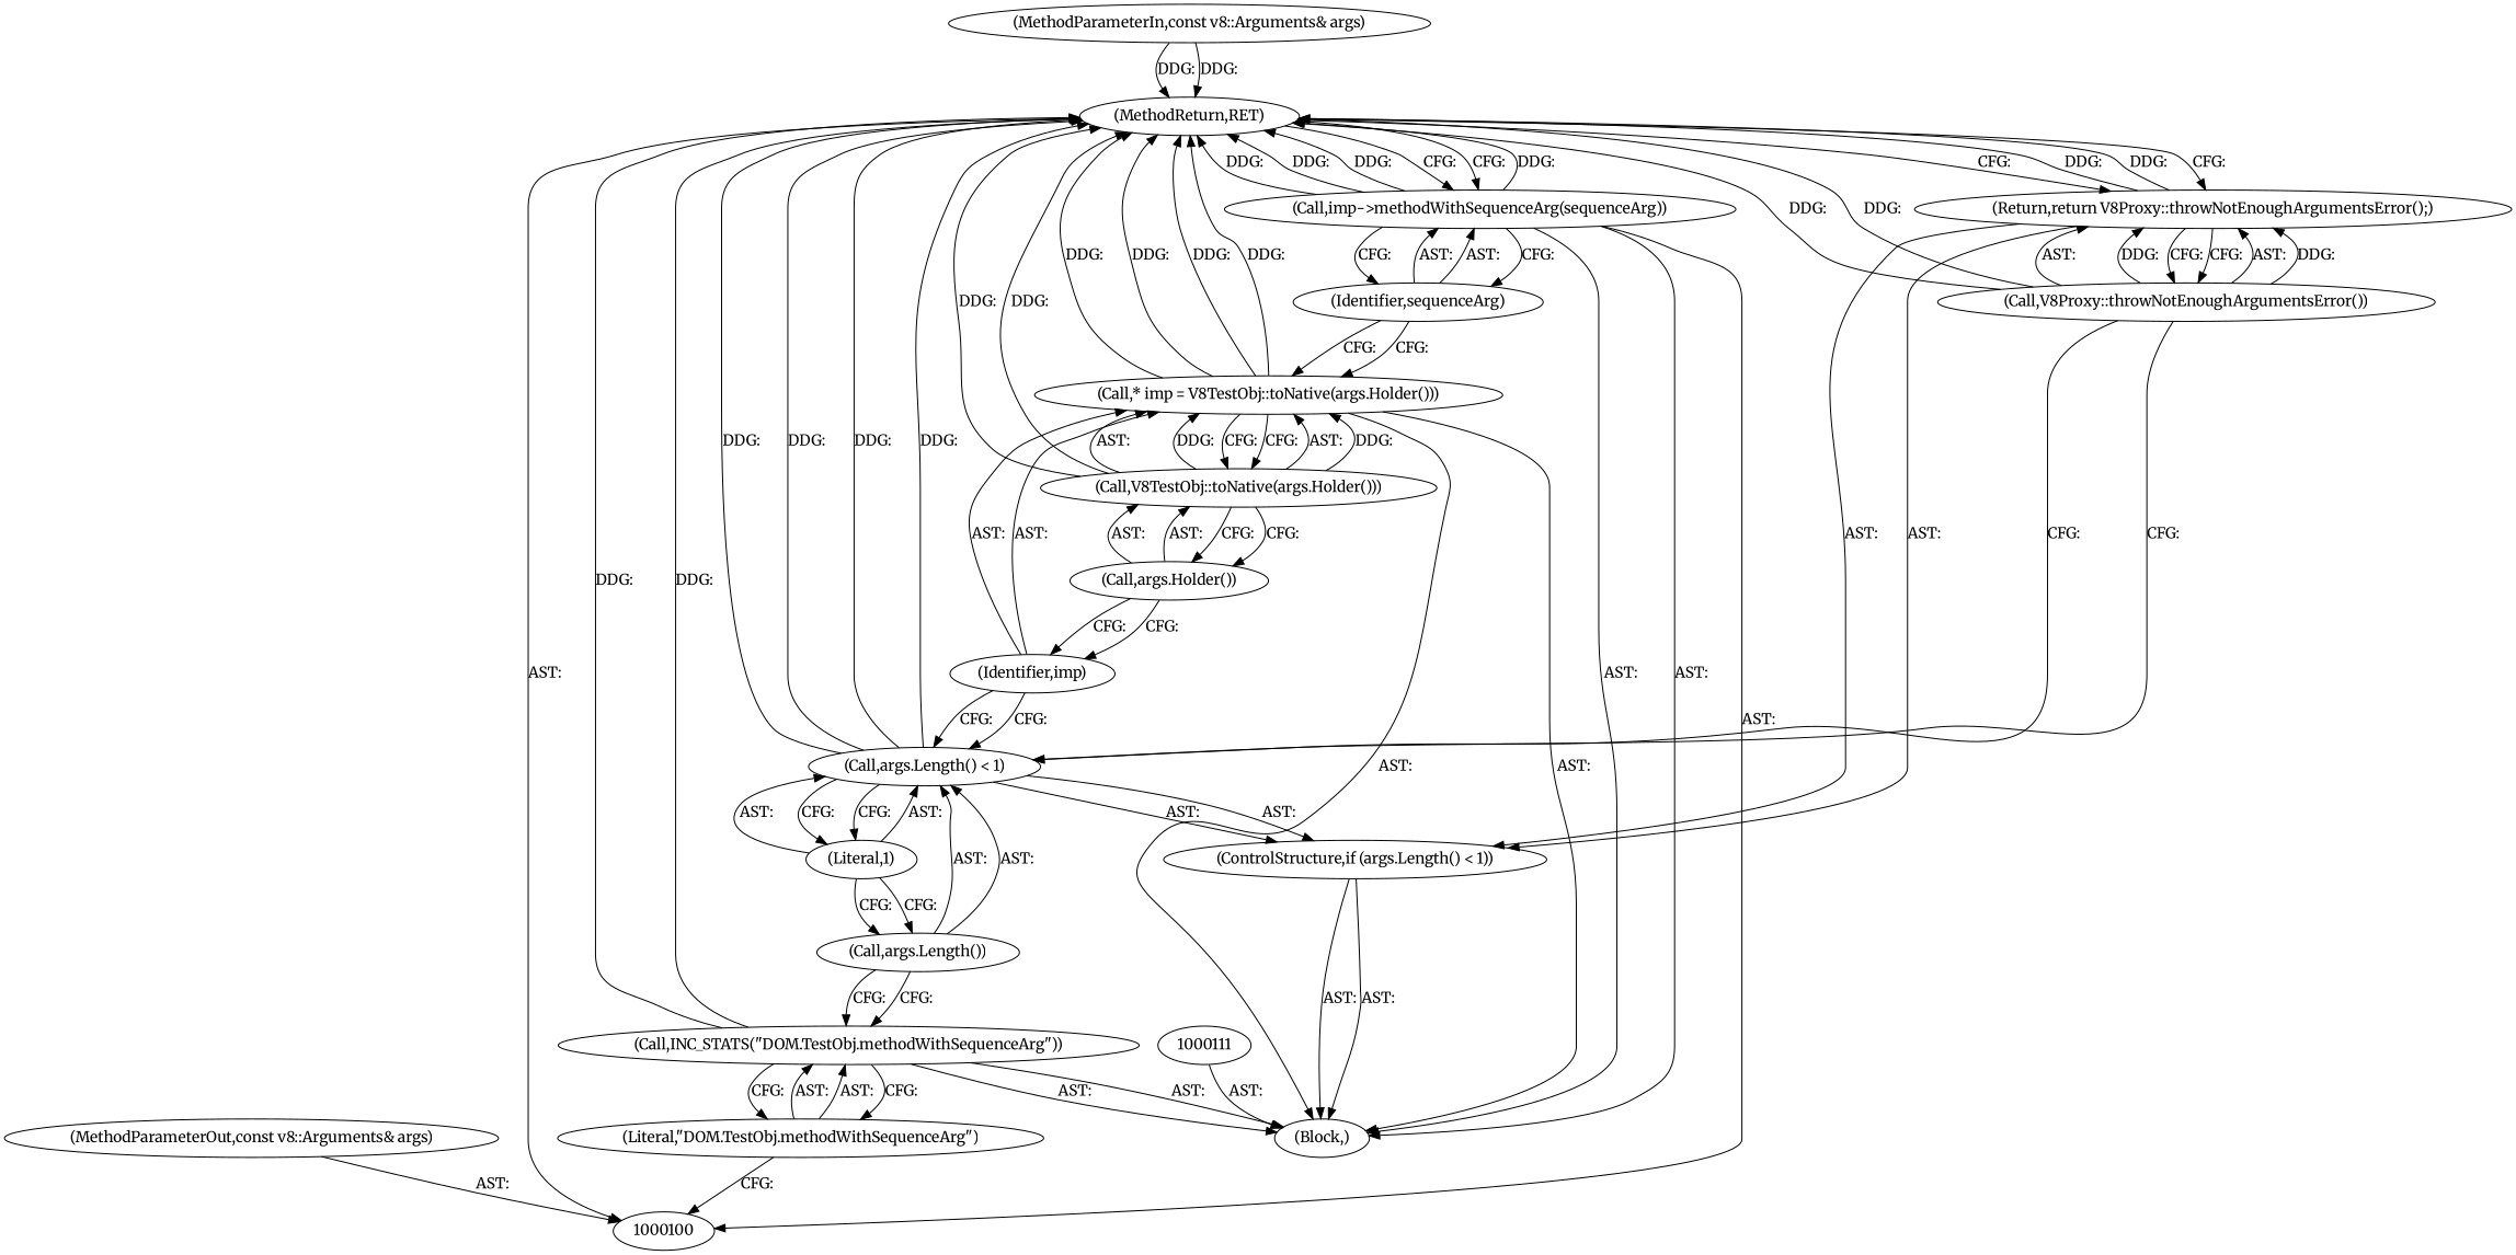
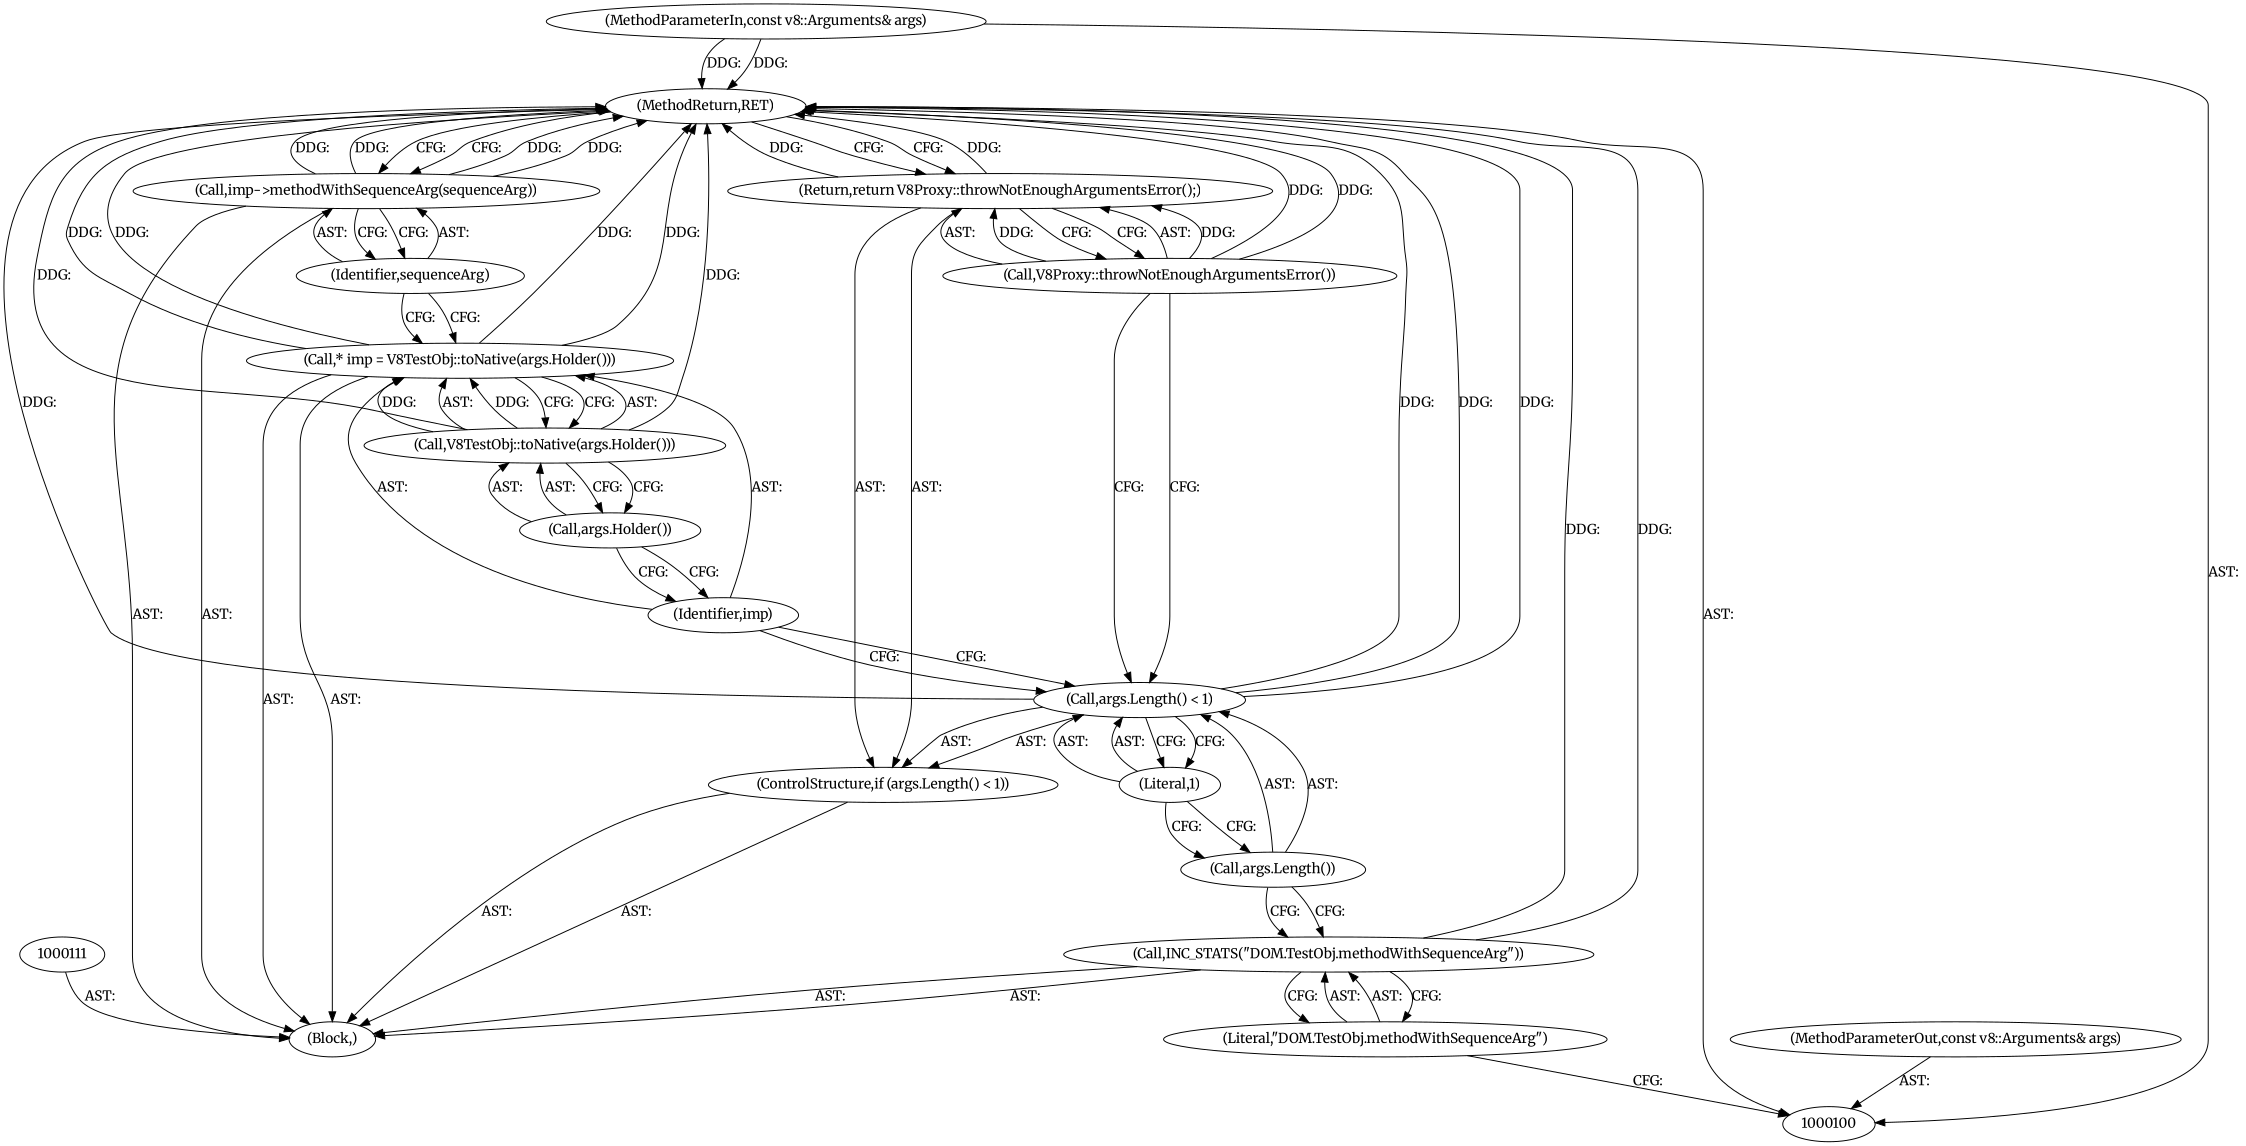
  digraph {
    fontname=Merriweather
    node [fontname=Merriweather]
    edge [fontname=Merriweather]
    n1 [label="(MethodReturn,RET)"]
    n2 [label="(Return,return V8Proxy::throwNotEnoughArgumentsError();)"]
    n3 [label="(Call,imp->methodWithSequenceArg(sequenceArg))"]
    1000100
    n5 [label="(ControlStructure,if (args.Length() < 1))"]
    n6 [label="(Call,V8Proxy::throwNotEnoughArgumentsError())"]
    n7 [label="(Block,)"]
    n8 [label="(Identifier,sequenceArg)"]
    n9 [label="(MethodParameterIn,const v8::Arguments& args)"]
    n10 [label="(MethodParameterOut,const v8::Arguments& args)"]
    n11 [label="(Literal,\"DOM.TestObj.methodWithSequenceArg\")"]
    n12 [label="(Call,INC_STATS(\"DOM.TestObj.methodWithSequenceArg\"))"]
    n13 [label="(Literal,1)"]
    n14 [label="(Call,args.Length() < 1)"]
    n15 [label="(Call,args.Length())"]
    n16 [label="(Call,* imp = V8TestObj::toNative(args.Holder()))"]
    n17 [label="(Call,V8TestObj::toNative(args.Holder()))"]
    n18 [label="(Call,args.Holder())"]
    n19 [label="(Identifier,imp)"]
    1000111
    n1 -> n2 [label="CFG: "]
    n1 -> n2 [label="CFG: "]
    n1 -> n3 [label="CFG: "]
    n1 -> n3 [label="CFG: "]
    n1 -> 1000100 [label="AST: "]
    n2 -> n1 [label="DDG: "]
    n2 -> n1 [label="DDG: "]
    n2 -> n5 [label="AST: "]
    n2 -> n5 [label="AST: "]
    n2 -> n6 [label="CFG: "]
    n2 -> n6 [label="CFG: "]
    n3 -> n1 [label="DDG: "]
    n3 -> n1 [label="DDG: "]
    n3 -> n1 [label="DDG: "]
    n3 -> n1 [label="DDG: "]
    n3 -> n7 [label="AST: "]
    n3 -> n7 [label="AST: "]
    n3 -> n8 [label="CFG: "]
    n3 -> n8 [label="CFG: "]
    n5 -> n7 [label="AST: "]
    n5 -> n7 [label="AST: "]
    n6 -> n1 [label="DDG: "]
    n6 -> n1 [label="DDG: "]
    n6 -> n2 [label="AST: "]
    n6 -> n2 [label="DDG: "]
    n6 -> n2 [label="AST: "]
    n6 -> n2 [label="DDG: "]
    n6 -> n14 [label="CFG: "]
    n6 -> n14 [label="CFG: "]
    n8 -> n3 [label="AST: "]
    n8 -> n3 [label="AST: "]
    n8 -> n16 [label="CFG: "]
    n8 -> n16 [label="CFG: "]
    n9 -> n1 [label="DDG: "]
    n9 -> n1 [label="DDG: "]
-   n3 -> 1000100 [label="AST: "]
+   n9 -> 1000100 [label="AST: "]
    n10 -> 1000100 [label="AST: "]
    n11 -> 1000100 [label="CFG: "]
    n11 -> n12 [label="AST: "]
    n11 -> n12 [label="AST: "]
    n12 -> n1 [label="DDG: "]
    n12 -> n1 [label="DDG: "]
    n12 -> n7 [label="AST: "]
    n12 -> n7 [label="AST: "]
    n12 -> n11 [label="CFG: "]
    n12 -> n11 [label="CFG: "]
    n13 -> n14 [label="AST: "]
    n13 -> n14 [label="AST: "]
    n13 -> n15 [label="CFG: "]
    n13 -> n15 [label="CFG: "]
    n14 -> n1 [label="DDG: "]
    n14 -> n1 [label="DDG: "]
    n14 -> n1 [label="DDG: "]
    n14 -> n1 [label="DDG: "]
    n14 -> n5 [label="AST: "]
    n14 -> n5 [label="AST: "]
    n14 -> n13 [label="CFG: "]
    n14 -> n13 [label="CFG: "]
    n15 -> n12 [label="CFG: "]
    n15 -> n12 [label="CFG: "]
    n15 -> n14 [label="AST: "]
    n15 -> n14 [label="AST: "]
    n16 -> n1 [label="DDG: "]
    n16 -> n1 [label="DDG: "]
    n16 -> n1 [label="DDG: "]
    n16 -> n1 [label="DDG: "]
    n16 -> n7 [label="AST: "]
    n16 -> n7 [label="AST: "]
    n16 -> n17 [label="CFG: "]
    n16 -> n17 [label="CFG: "]
    n17 -> n1 [label="DDG: "]
    n17 -> n1 [label="DDG: "]
    n17 -> n16 [label="AST: "]
    n17 -> n16 [label="DDG: "]
    n17 -> n16 [label="AST: "]
    n17 -> n16 [label="DDG: "]
    n17 -> n18 [label="CFG: "]
    n17 -> n18 [label="CFG: "]
    n18 -> n17 [label="AST: "]
    n18 -> n17 [label="AST: "]
    n18 -> n19 [label="CFG: "]
    n18 -> n19 [label="CFG: "]
    n19 -> n14 [label="CFG: "]
    n19 -> n14 [label="CFG: "]
    n19 -> n16 [label="AST: "]
    n19 -> n16 [label="AST: "]
    1000111 -> n7 [label="AST: "]
  }
